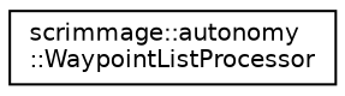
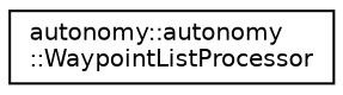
  digraph {
    rankdir=LR
-   n1 [color=black fillcolor=white fontname=Helvetica fontsize=10 height=0.2 label="scrimmage::autonomy\l::WaypointListProcessor" shape=record style=filled width=0.4]
+   n1 [color=black fillcolor=white fontname=Helvetica fontsize=10 height=0.2 label="autonomy::autonomy\l::WaypointListProcessor" shape=record style=filled width=0.4]
  }
